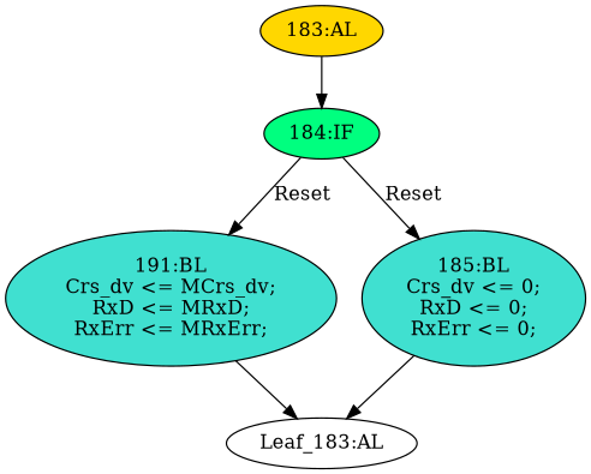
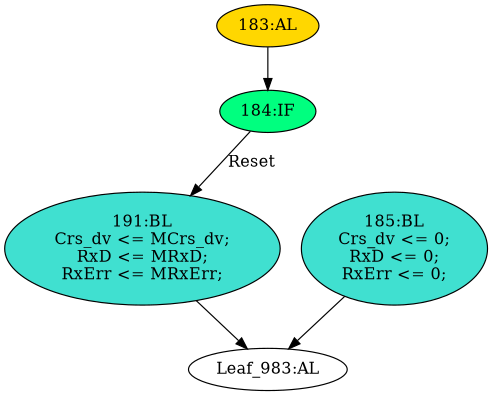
  strict digraph {
    node [fillcolor=turquoise statements="[]" style=filled typ=Block]
    edge [cond="[]" lineno=None]
    n1 [ast="<pyverilog.vparser.ast.Block object at 0x7fbb4740f2d0>" label="191:BL\nCrs_dv <= MCrs_dv;\nRxD <= MRxD;\nRxErr <= MRxErr;" statements="[<pyverilog.vparser.ast.NonblockingSubstitution object at 0x7fbb4740f310>, <pyverilog.vparser.ast.NonblockingSubstitution object at 0x7fbb4740f450>, <pyverilog.vparser.ast.NonblockingSubstitution object at 0x7fbb4740f590>]"]
-   n2 [def_var="['RxErr', 'Crs_dv', 'RxD']" label="Leaf_183:AL" fillcolor="" statements="" style="" typ=""]
+   n2 [def_var="['RxErr', 'Crs_dv', 'RxD']" label="Leaf_983:AL" fillcolor="" statements="" style="" typ=""]
    n3 [ast="<pyverilog.vparser.ast.Block object at 0x7fbb4740f210>" label="185:BL\nCrs_dv <= 0;\nRxD <= 0;\nRxErr <= 0;" statements="[<pyverilog.vparser.ast.NonblockingSubstitution object at 0x7fbb47408d50>, <pyverilog.vparser.ast.NonblockingSubstitution object at 0x7fbb47408f50>, <pyverilog.vparser.ast.NonblockingSubstitution object at 0x7fbb4740f0d0>]"]
    n4 [ast="<pyverilog.vparser.ast.IfStatement object at 0x7fbb4740f250>" fillcolor=springgreen label="184:IF" typ=IfStatement]
    n5 [ast="<pyverilog.vparser.ast.Always object at 0x7fbb4740f750>" clk_sens=True fillcolor=gold label="183:AL" sens="['Reset', 'Clk']" typ=Always use_var="['Reset', 'MCrs_dv', 'MRxErr', 'MRxD']"]
    n1 -> n2
    n3 -> n2
    n4 -> n1 [cond="['Reset']" label=Reset lineno=184]
-   n4 -> n3 [cond="['Reset']" label=Reset lineno=184]
    n5 -> n4
  }
